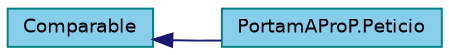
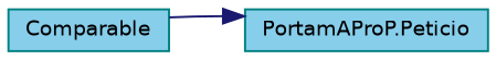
  digraph {
    rankdir=LR
    node [color=teal fillcolor=skyblue fontname=Helvetica fontsize=10 shape=record style=filled]
    n1 [height=0.2 label=Comparable width=0.4]
    n2 [height=0.2 label="PortamAProP.Peticio" width=0.4]
-   n1 -> n2 [color=midnightblue dir=back fontname=Helvetica fontsize=10 labelfontname=Helvetica labelfontsize=10 style=solid]
+   n2 -> n1 [color=midnightblue dir=back fontname=Helvetica fontsize=10 labelfontname=Helvetica labelfontsize=10 style=solid]
  }
